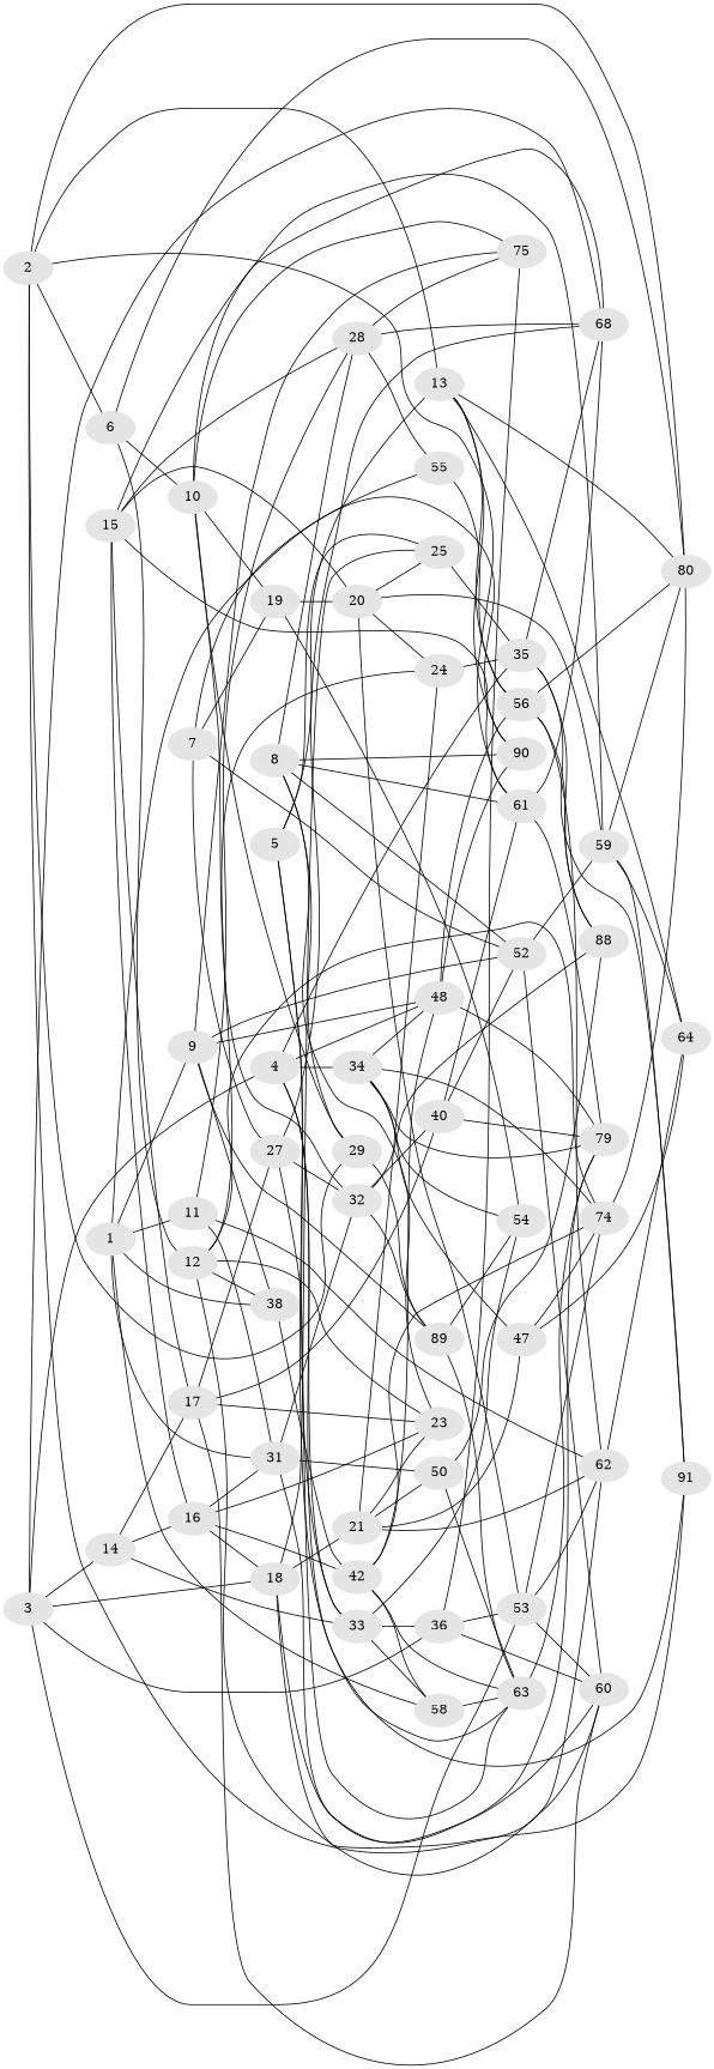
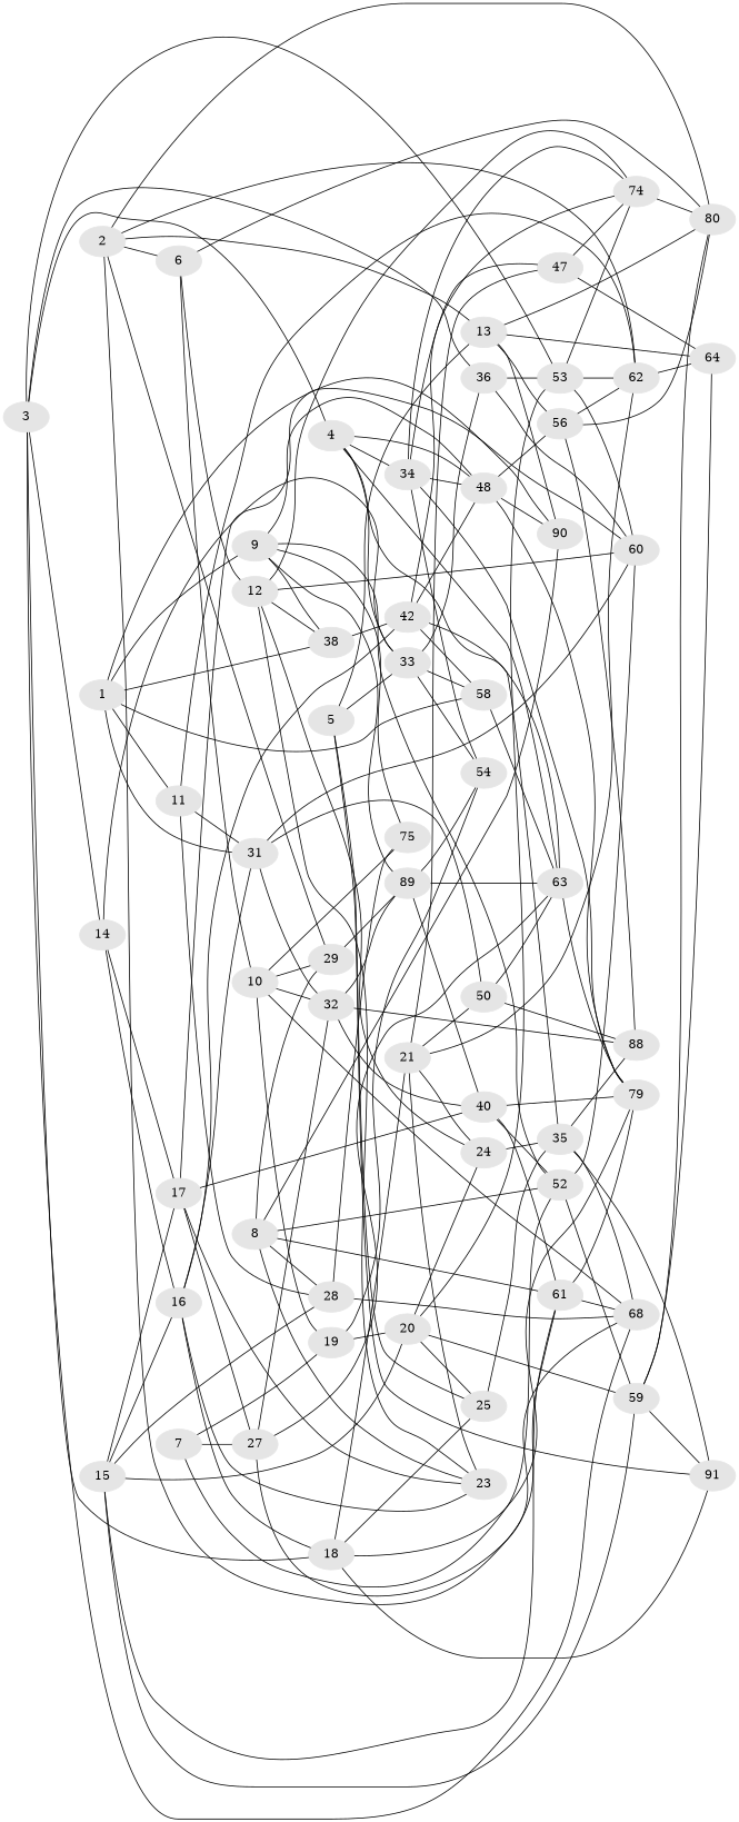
  graph {
    rankdir=LR
    node [color=gray90 style=filled]
    1 [super="+44"]
    9 [super="+30"]
    11
    31 [super="+97"]
    38
    58
    n7 [label=90]
    48 [super="+94"]
    52 [super="+53"]
    n10 [label=89 super="+84"]
    75
    62 [super="+73"]
    28 [super="+78"]
    32 [super="+96"]
    60 [super="+93"]
    50
    42 [super="+86"]
    63 [super="+92"]
    2 [super="+89"]
    6
    13 [super="+41"]
    29
    61 [super="+99"]
    80 [super="+90"]
    10 [super="+81"]
    12 [super="+65"]
    56 [super="+66"]
    64
    68 [super="+71"]
    79 [super="+82"]
    3 [super="+22"]
    4 [super="+95"]
    14
    18 [super="+37"]
    36 [super="+69"]
    n36 [label=53 super="+85"]
    33 [super="+83"]
    34 [super="+45"]
    35 [super="+57"]
    16 [super="+51"]
    17 [super="+72"]
    25
    91
    21 [super="+70"]
    74 [super="+77"]
    23 [super="+46"]
    54
    47
    88
    5
    19
    24
    7
    27 [super="+67"]
-   55
    20 [super="+26"]
    59 [super="+100"]
    8 [super="+76"]
    40 [super="+49"]
    15 [super="+87"]
    1 -- 9
    1 -- 11
    1 -- 31
    1 -- 38
    1 -- 58
    1 -- n7
    9 -- 38
    9 -- 48
    9 -- 52
    9 -- n10
    9 -- 75
    11 -- 31
    11 -- 62
    11 -- 28
    31 -- 32
    31 -- 60
    31 -- 50
    38 -- 42
    58 -- 63
    48 -- n7
    48 -- 56
    48 -- 79
    52 -- 60
    52 -- 59
    n10 -- 63
    n10 -- 54
+   n10 -- 40
    62 -- 64
    28 -- 75
    28 -- 68
-   28 -- 55
    32 -- n10
    32 -- 88
    32 -- 40
    50 -- 63
    50 -- 88
    42 -- 58
    42 -- 48
    42 -- 63
    42 -- 74
    63 -- 79
    2 -- 62
    2 -- 6
    2 -- 13
    2 -- 29
    2 -- 61
    2 -- 80
    6 -- 80
    6 -- 10
    6 -- 12
    13 -- n7
    13 -- 80
    13 -- 56
    13 -- 64
    29 -- n10
    61 -- 68
    61 -- 79
    10 -- 75
    10 -- 32
    10 -- 29
    10 -- 68
    10 -- 19
    12 -- 38
    12 -- 60
    12 -- 74
    12 -- 23
    12 -- 24
    56 -- 62
    56 -- 80
    56 -- 88
    3 -- 68
    3 -- 4
    3 -- 14
    3 -- 18
    3 -- 36
    3 -- n36
    4 -- 48
    4 -- 63
    4 -- 33
    4 -- 34
    4 -- 35
    14 -- 33
    14 -- 16
    14 -- 17
    18 -- 79
    18 -- 25
    18 -- 91
    18 -- 21
-   36 -- 75
    36 -- 60
    36 -- n36
    n36 -- 62
    n36 -- 60
    n36 -- 74
    33 -- 58
    33 -- 36
    33 -- 54
    34 -- 48
    34 -- 79
    34 -- 74
    34 -- 54
    34 -- 47
    35 -- 68
    35 -- 91
    35 -- 88
    16 -- 31
    16 -- 42
    16 -- 18
    16 -- 23
    17 -- 60
    17 -- 23
    17 -- 27
    17 -- 40
    25 -- 35
    21 -- 62
    21 -- 50
    21 -- 23
    21 -- 47
    21 -- 24
    74 -- 80
    47 -- 64
    47 -- 74
    5 -- 13
    5 -- 33
    5 -- 25
    5 -- 91
    19 -- 54
    19 -- 20
    24 -- 35
    7 -- 52
    7 -- 19
    7 -- 27
-   7 -- 55
    27 -- 32
    27 -- 63
    27 -- 68
-   55 -- 56
    20 -- n36
    20 -- 25
    20 -- 24
    20 -- 59
    59 -- 80
    59 -- 64
    59 -- 91
    8 -- n7
    8 -- 52
    8 -- 28
    8 -- 29
    8 -- 61
    8 -- 23
    40 -- 52
    40 -- 61
    40 -- 79
    15 -- 28
    15 -- 61
    15 -- 16
    15 -- 17
    15 -- 20
    15 -- 59
  }
